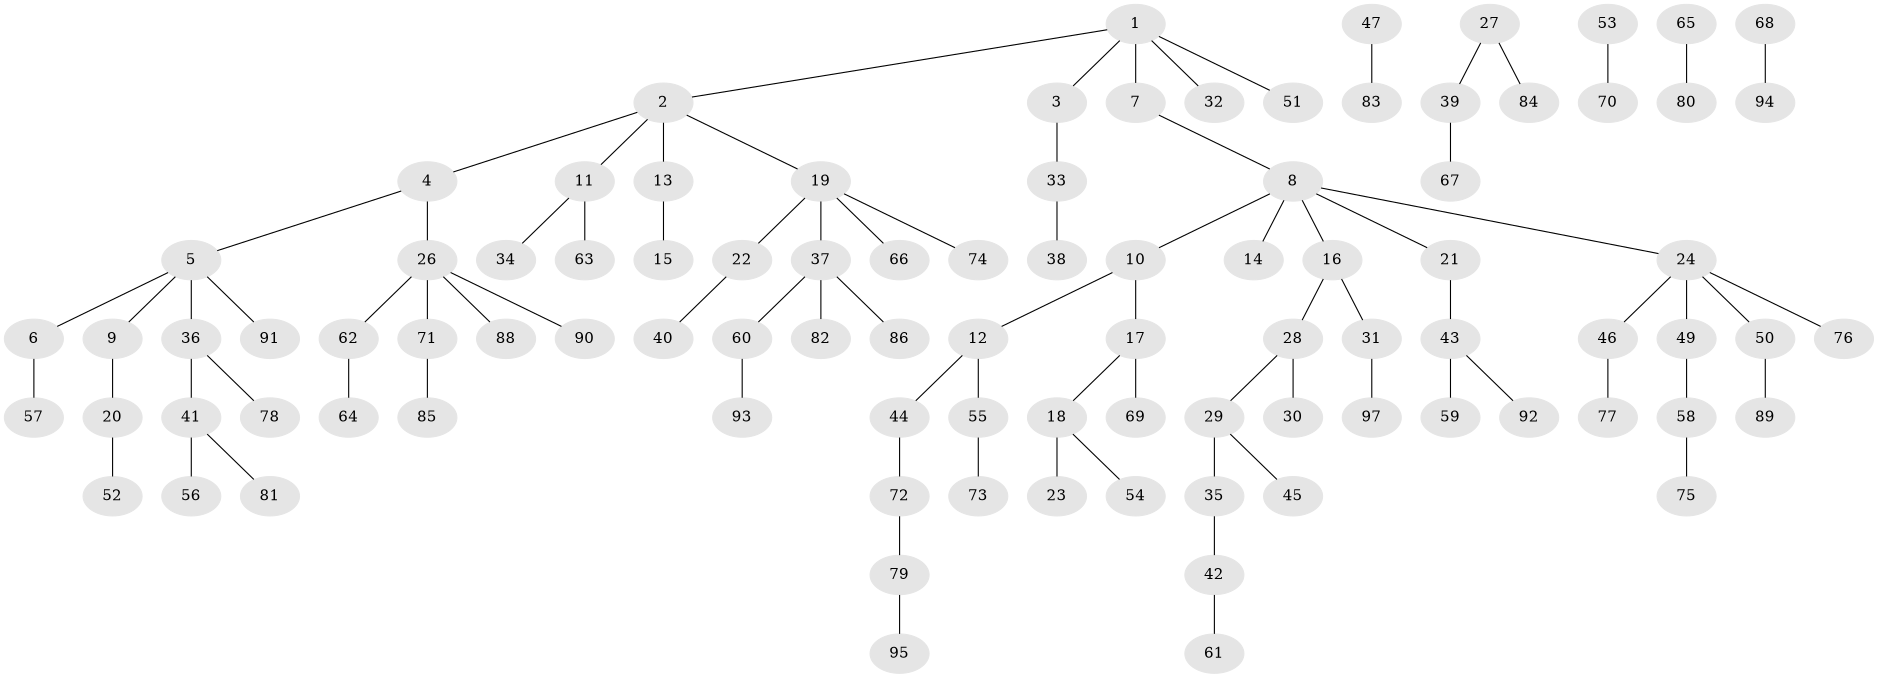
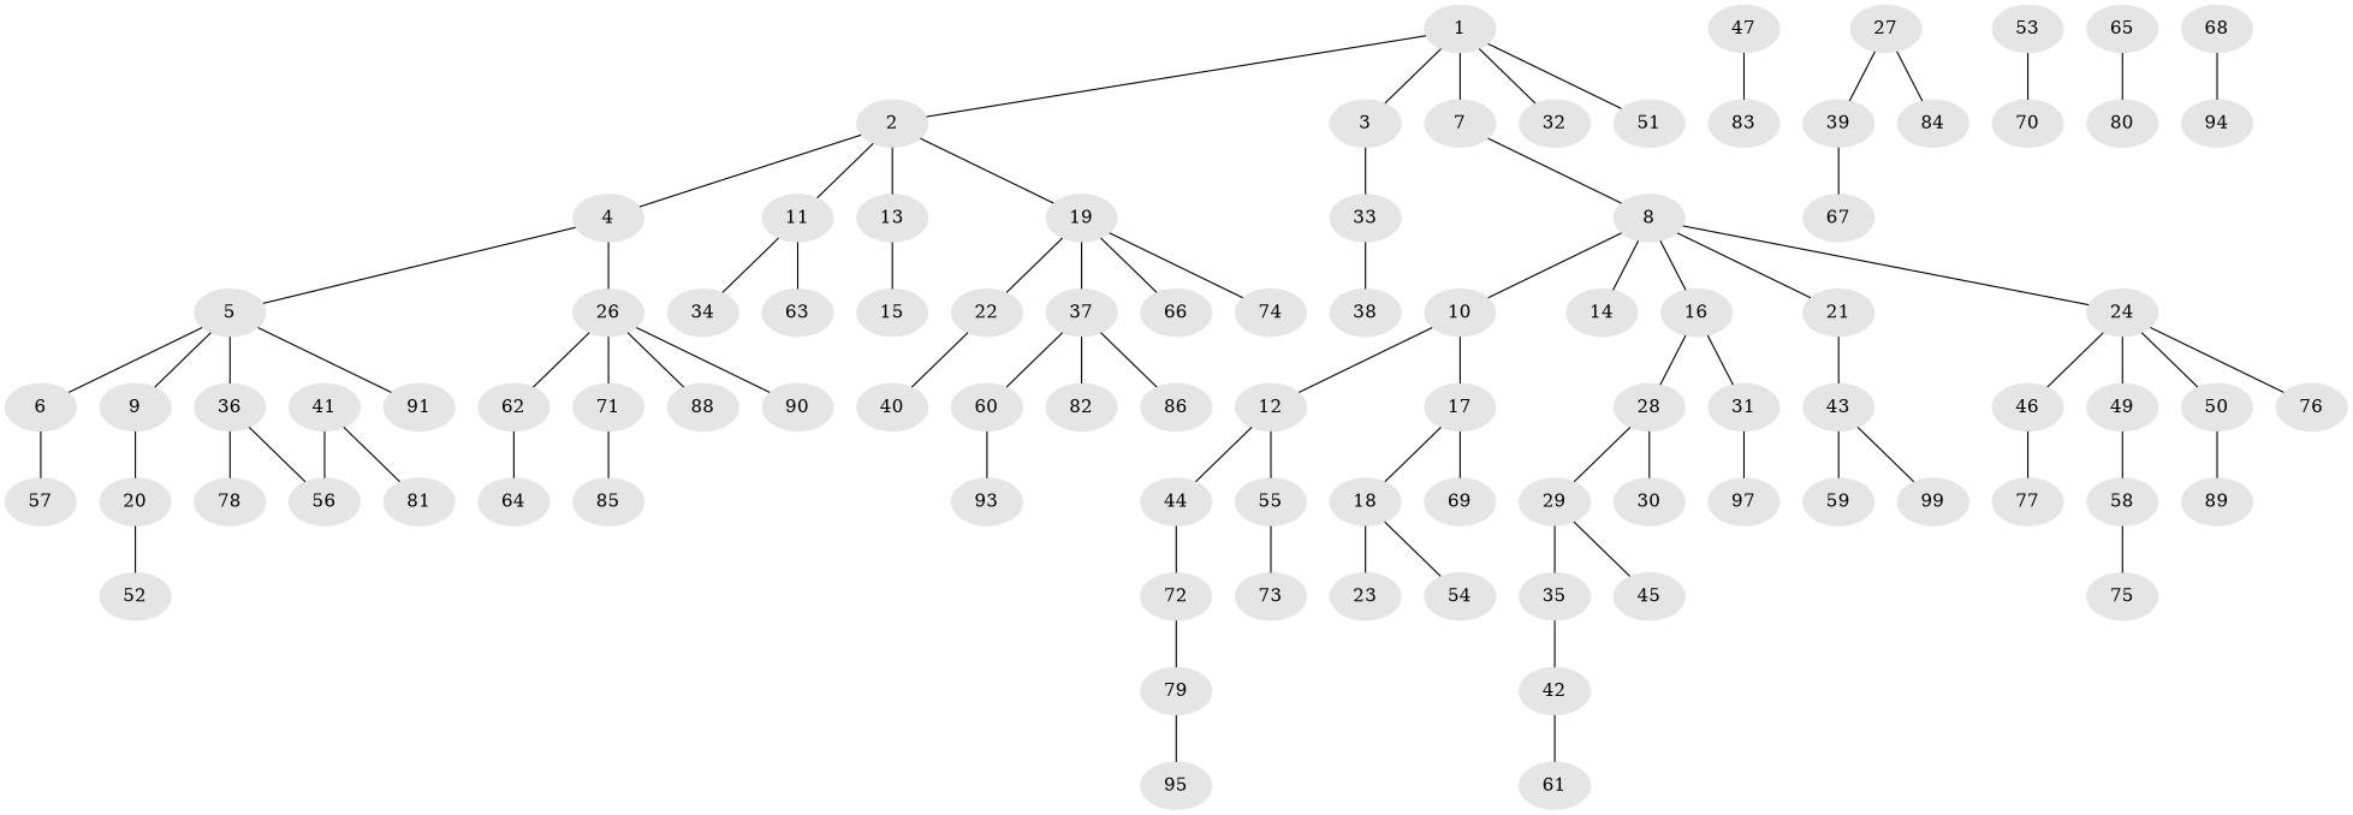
  graph {
    node [color=gray90 style=filled]
    1
    2
    3
    7
    32
    51
    4
    11
    13
    19
    33
    8
    5
    26
    34
    63
    15
    22
    37
    66
    74
    38
    6
    9
    36
    91
    62
    71
    88
    90
    57
    20
    41
    78
    10
    14
    16
    21
    24
    12
    17
    28
    31
    43
    46
    49
    50
    76
    52
    44
    55
    18
    69
    72
    73
    29
    30
    n58 [label=97]
    23
    54
    40
    60
    82
    86
    47
    83
    59
-   92
+   92 [label=99]
    77
    58
    89
    27
    39
    84
    53
    70
    64
    85
    67
    35
    45
    42
    61
    56
    81
    93
    79
    65
    80
    68
    94
    75
    95
    1 -- 2
    1 -- 3
    1 -- 7
    1 -- 32
    1 -- 51
    2 -- 4
    2 -- 11
    2 -- 13
    2 -- 19
    3 -- 33
    7 -- 8
    4 -- 5
    4 -- 26
    11 -- 34
    11 -- 63
    13 -- 15
    19 -- 22
    19 -- 37
    19 -- 66
    19 -- 74
    33 -- 38
    8 -- 10
    8 -- 14
    8 -- 16
    8 -- 21
    8 -- 24
    5 -- 6
    5 -- 9
    5 -- 36
    5 -- 91
    26 -- 62
    26 -- 71
    26 -- 88
    26 -- 90
    22 -- 40
    37 -- 60
    37 -- 82
    37 -- 86
    6 -- 57
    9 -- 20
-   36 -- 41
+   36 -- 56
    36 -- 78
    62 -- 64
    71 -- 85
    20 -- 52
    41 -- 56
    41 -- 81
    10 -- 12
    10 -- 17
    16 -- 28
    16 -- 31
    21 -- 43
    24 -- 46
    24 -- 49
    24 -- 50
    24 -- 76
    12 -- 44
    12 -- 55
    17 -- 18
    17 -- 69
    28 -- 29
    28 -- 30
    31 -- n58
    43 -- 59
    43 -- 92
    46 -- 77
    49 -- 58
    50 -- 89
    44 -- 72
    55 -- 73
    18 -- 23
    18 -- 54
    72 -- 79
    29 -- 35
    29 -- 45
    60 -- 93
    47 -- 83
    58 -- 75
    27 -- 39
    27 -- 84
    39 -- 67
    53 -- 70
    35 -- 42
    42 -- 61
    79 -- 95
    65 -- 80
    68 -- 94
  }
